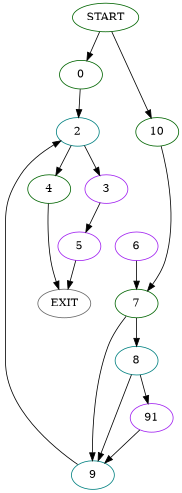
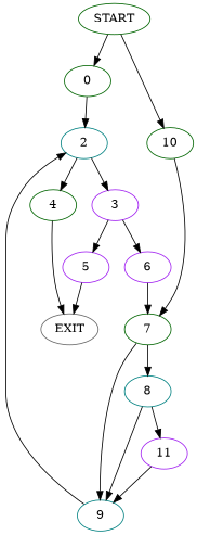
  digraph {
    node [color=darkgreen]
    n1 [label=START]
    n2 [label=0]
    10
    2 [color=teal]
    7
    n6 [color=gray40 label=EXIT]
    3 [color=purple]
    4
    5 [color=purple]
    6 [color=purple]
    8 [color=teal]
    9 [color=teal]
-   11 [color=purple label=91]
+   11 [color=purple]
    n1 -> n2
    n1 -> 10
    n2 -> 2
    10 -> 7
    2 -> 3
    2 -> 4
    7 -> 8
    7 -> 9
    3 -> 5
+   3 -> 6
    4 -> n6
    5 -> n6
    6 -> 7
    8 -> 9
    8 -> 11
    9 -> 2
    11 -> 9
  }
